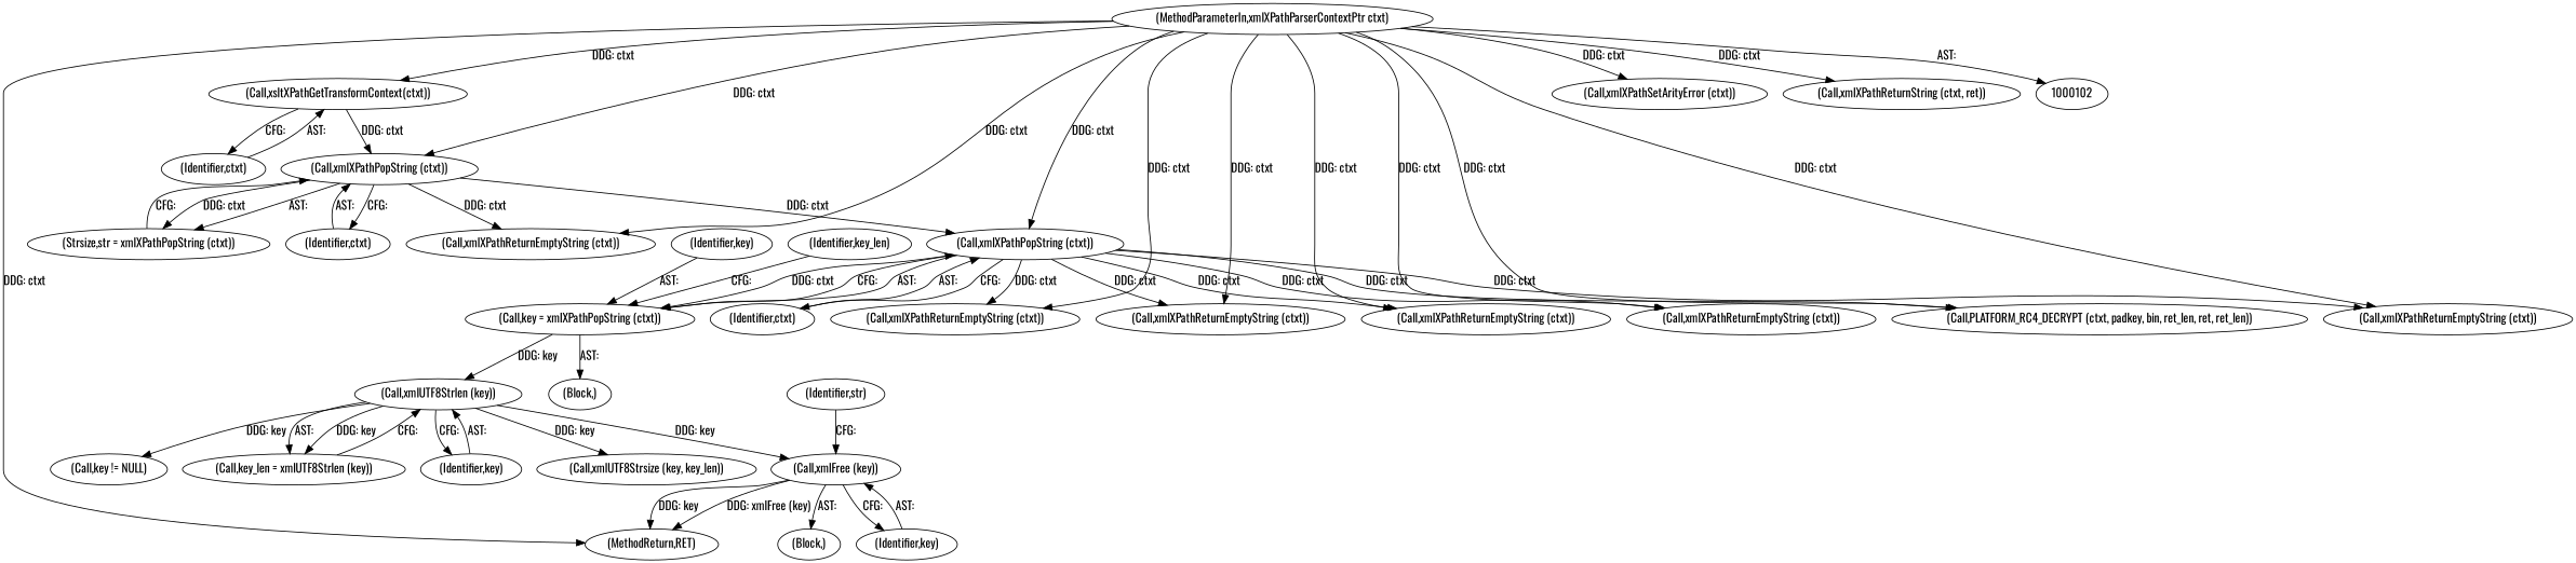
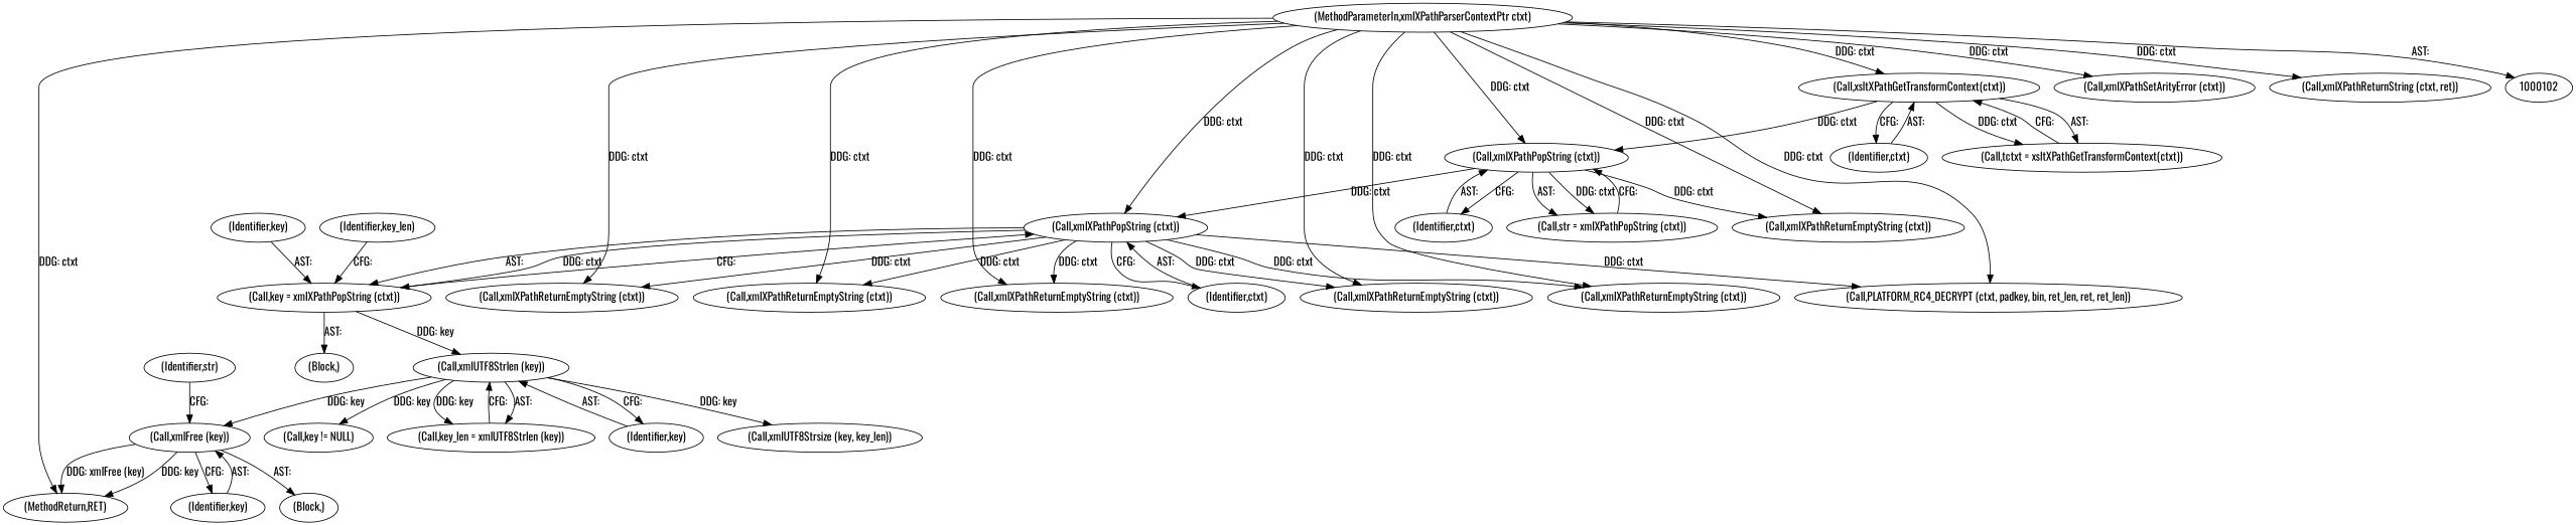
  digraph {
    fontname=Oswald
    node [fontname=Oswald]
    edge [fontname=Oswald]
    n1 [label="(Call,xmlFree (key))"]
    n2 [label="(Block,)"]
    n3 [label="(MethodReturn,RET)"]
    n4 [label="(Identifier,key)"]
    n5 [label="(Call,xmlUTF8Strlen (key))"]
    n6 [label="(Identifier,key)"]
    n7 [label="(Call,key != NULL)"]
    n8 [label="(Call,key_len = xmlUTF8Strlen (key))"]
    n9 [label="(Call,xmlUTF8Strsize (key, key_len))"]
    n10 [label="(Call,key = xmlXPathPopString (ctxt))"]
    n11 [label="(Call,xmlXPathPopString (ctxt))"]
    n12 [label="(Block,)"]
    n13 [label="(Call,xmlXPathReturnEmptyString (ctxt))"]
    n14 [label="(Identifier,ctxt)"]
    n15 [label="(Call,xmlXPathReturnEmptyString (ctxt))"]
    n16 [label="(Call,PLATFORM_RC4_DECRYPT (ctxt, padkey, bin, ret_len, ret, ret_len))"]
    n17 [label="(Call,xmlXPathReturnEmptyString (ctxt))"]
    n18 [label="(Call,xmlXPathReturnEmptyString (ctxt))"]
    n19 [label="(Call,xmlXPathReturnEmptyString (ctxt))"]
    n20 [label="(Call,xmlXPathPopString (ctxt))"]
    n21 [label="(Identifier,ctxt)"]
-   n22 [label="(Strsize,str = xmlXPathPopString (ctxt))"]
+   n22 [label="(Call,str = xmlXPathPopString (ctxt))"]
    n23 [label="(Call,xmlXPathReturnEmptyString (ctxt))"]
    n24 [label="(Call,xsltXPathGetTransformContext(ctxt))"]
+   n25 [label="(Call,tctxt = xsltXPathGetTransformContext(ctxt))"]
    n26 [label="(Identifier,ctxt)"]
    n27 [label="(MethodParameterIn,xmlXPathParserContextPtr ctxt)"]
    n28 [label="(Call,xmlXPathSetArityError (ctxt))"]
    n29 [label="(Call,xmlXPathReturnString (ctxt, ret))"]
    1000102
    n31 [label="(Identifier,str)"]
    n32 [label="(Identifier,key)"]
    n33 [label="(Identifier,key_len)"]
    n1 -> n2 [label="AST: "]
    n1 -> n3 [label="DDG: xmlFree (key)"]
    n1 -> n3 [label="DDG: key"]
    n1 -> n4 [label="CFG: "]
    n4 -> n1 [label="AST: "]
    n5 -> n1 [label="DDG: key"]
    n5 -> n6 [label="CFG: "]
    n5 -> n7 [label="DDG: key"]
    n5 -> n8 [label="AST: "]
    n5 -> n8 [label="DDG: key"]
    n5 -> n9 [label="DDG: key"]
    n6 -> n5 [label="AST: "]
    n8 -> n5 [label="CFG: "]
    n10 -> n5 [label="DDG: key"]
    n10 -> n11 [label="CFG: "]
    n10 -> n12 [label="AST: "]
    n11 -> n10 [label="AST: "]
    n11 -> n10 [label="DDG: ctxt"]
    n11 -> n13 [label="DDG: ctxt"]
    n11 -> n14 [label="CFG: "]
    n11 -> n15 [label="DDG: ctxt"]
    n11 -> n16 [label="DDG: ctxt"]
    n11 -> n17 [label="DDG: ctxt"]
    n11 -> n18 [label="DDG: ctxt"]
    n11 -> n19 [label="DDG: ctxt"]
    n14 -> n11 [label="AST: "]
    n20 -> n11 [label="DDG: ctxt"]
    n20 -> n21 [label="CFG: "]
    n20 -> n22 [label="AST: "]
    n20 -> n22 [label="DDG: ctxt"]
    n20 -> n23 [label="DDG: ctxt"]
    n21 -> n20 [label="AST: "]
    n22 -> n20 [label="CFG: "]
    n24 -> n20 [label="DDG: ctxt"]
+   n24 -> n25 [label="AST: "]
+   n24 -> n25 [label="DDG: ctxt"]
    n24 -> n26 [label="CFG: "]
+   n25 -> n24 [label="CFG: "]
    n26 -> n24 [label="AST: "]
    n27 -> n3 [label="DDG: ctxt"]
    n27 -> n11 [label="DDG: ctxt"]
    n27 -> n13 [label="DDG: ctxt"]
    n27 -> n15 [label="DDG: ctxt"]
    n27 -> n16 [label="DDG: ctxt"]
    n27 -> n17 [label="DDG: ctxt"]
    n27 -> n18 [label="DDG: ctxt"]
    n27 -> n19 [label="DDG: ctxt"]
    n27 -> n20 [label="DDG: ctxt"]
    n27 -> n23 [label="DDG: ctxt"]
    n27 -> n24 [label="DDG: ctxt"]
    n27 -> n28 [label="DDG: ctxt"]
    n27 -> n29 [label="DDG: ctxt"]
    n27 -> 1000102 [label="AST: "]
    n31 -> n1 [label="CFG: "]
    n32 -> n10 [label="AST: "]
    n33 -> n10 [label="CFG: "]
  }
